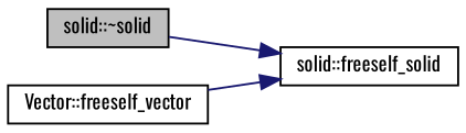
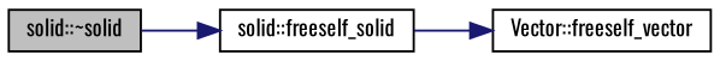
  digraph {
    fontname=Oswald
    rankdir=LR
    node [color=black fillcolor=white fontname=Oswald fontsize=10 shape=record style=filled]
    edge [color=midnightblue fontname=Oswald fontsize=10 labelfontname=Helvetica labelfontsize=10 style=solid]
    n1 [fillcolor=grey75 fontcolor=black height=0.2 label="solid::~solid" width=0.4]
    n2 [height=0.2 label="solid::freeself_solid" width=0.4]
    n3 [height=0.2 label="Vector::freeself_vector" width=0.4]
    n1 -> n2
-   n3 -> n2
+   n2 -> n3
  }
